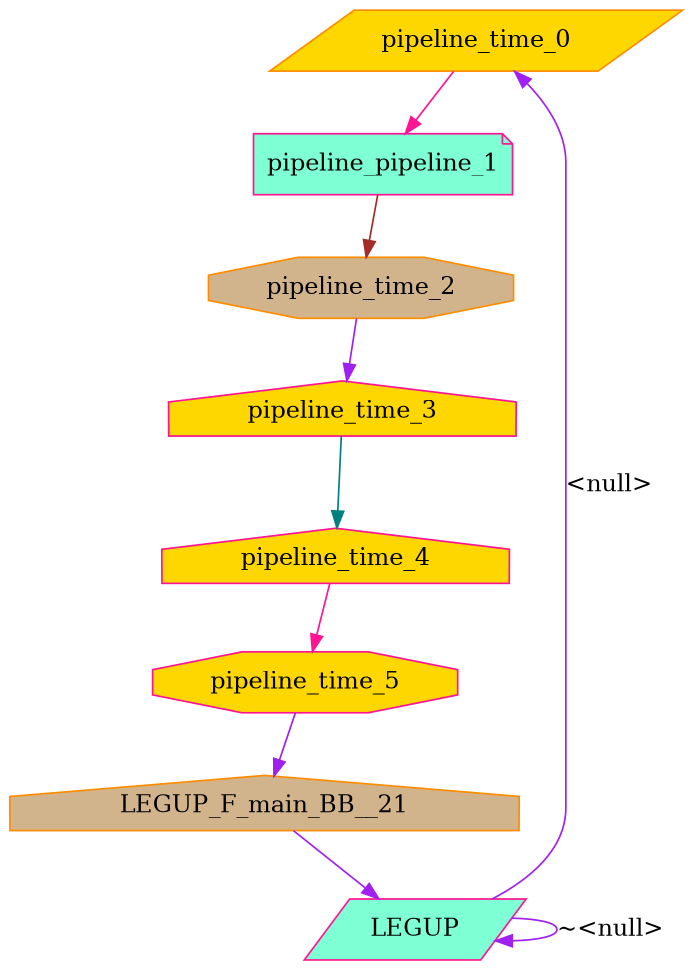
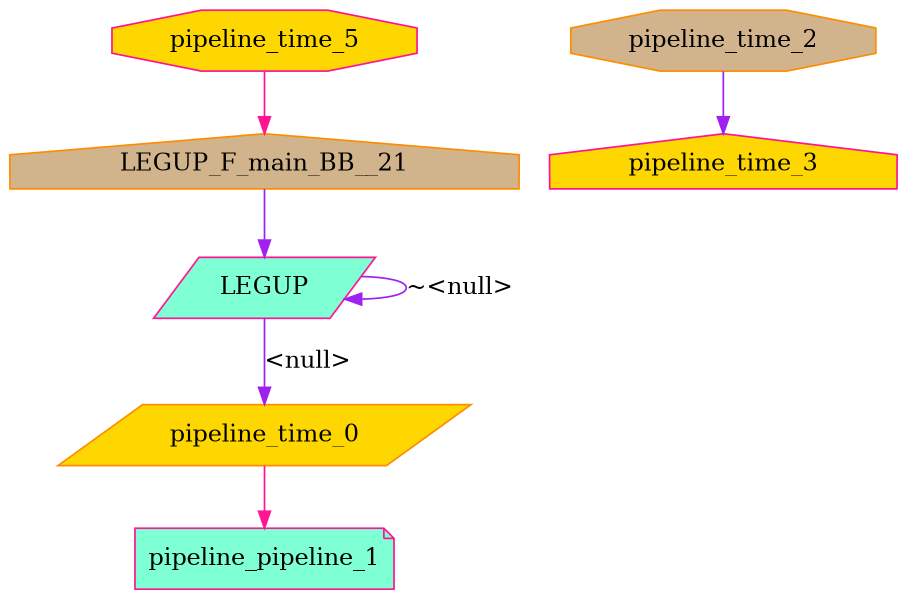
  digraph {
    node [color=deeppink fillcolor=gold shape=house style=filled]
    edge [color=purple]
    n1 [color=darkorange label=pipeline_time_0 shape=parallelogram]
    n2 [fillcolor=aquamarine label=pipeline_pipeline_1 shape=note]
    n3 [color=darkorange fillcolor=tan label=pipeline_time_2 shape=octagon]
    n4 [fillcolor=aquamarine label=LEGUP shape=parallelogram]
    n5 [label=pipeline_time_3]
-   n6 [label=pipeline_time_4]
    n7 [label=pipeline_time_5 shape=octagon]
    n8 [color=darkorange fillcolor=tan label=LEGUP_F_main_BB__21]
    n1 -> n2 [color=deeppink]
-   n2 -> n3 [color=brown]
    n3 -> n5
    n4 -> n1 [label="<null>"]
    n4 -> n4 [label="~<null>"]
-   n5 -> n6 [color=teal]
-   n6 -> n7 [color=deeppink]
-   n7 -> n8
+   n7 -> n8 [color=deeppink]
    n8 -> n4
  }
